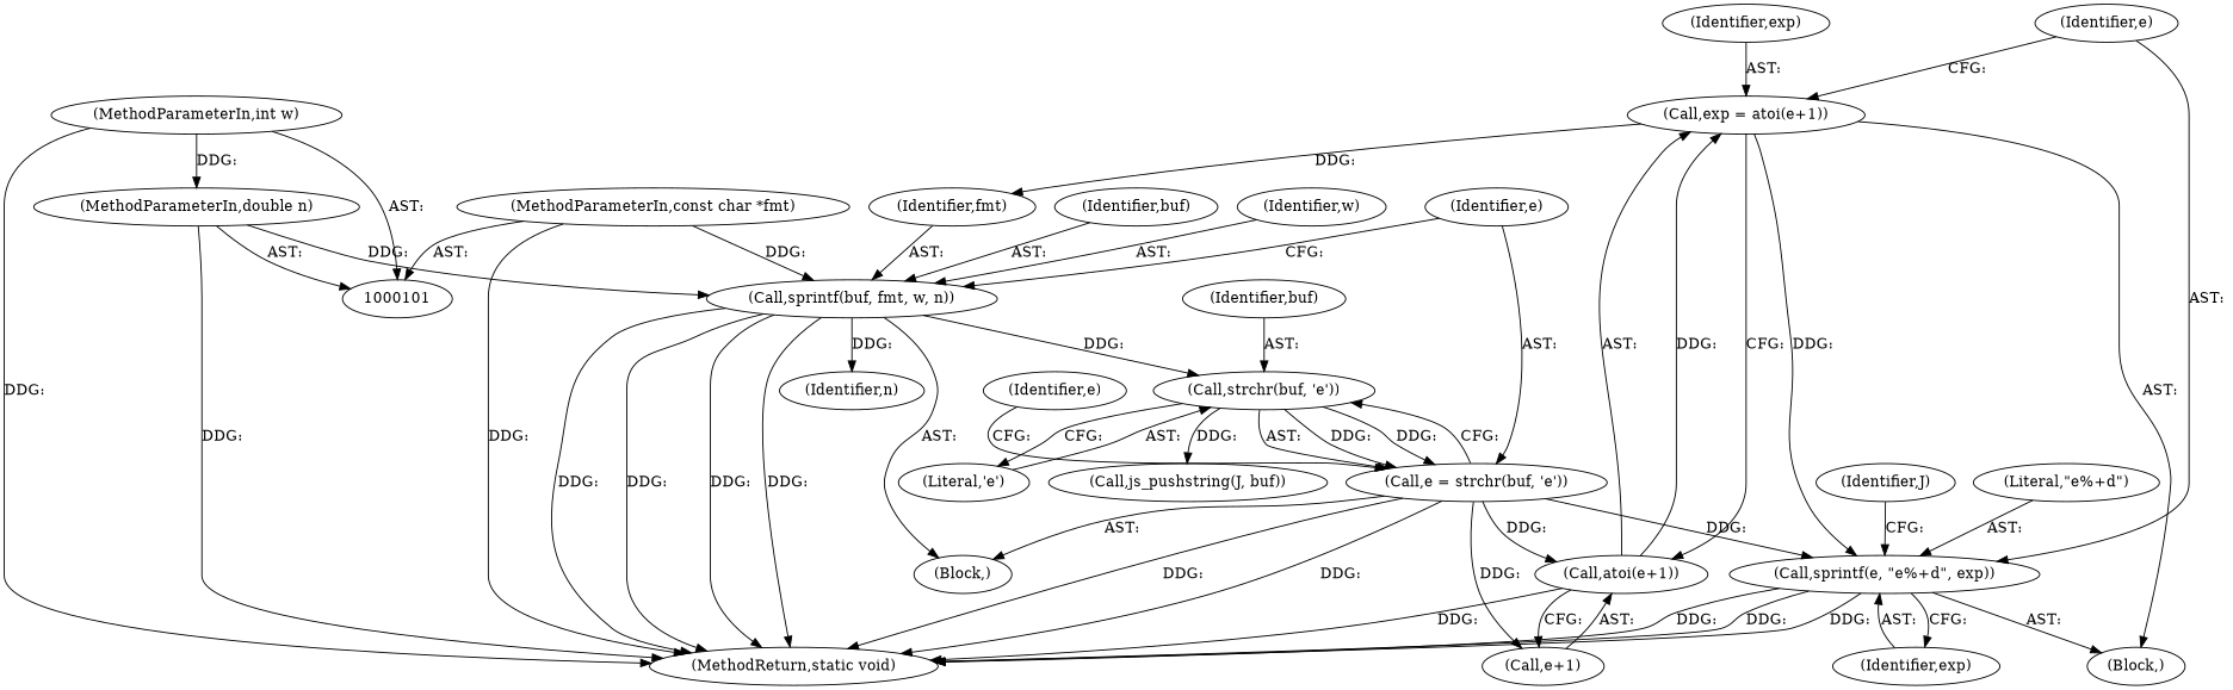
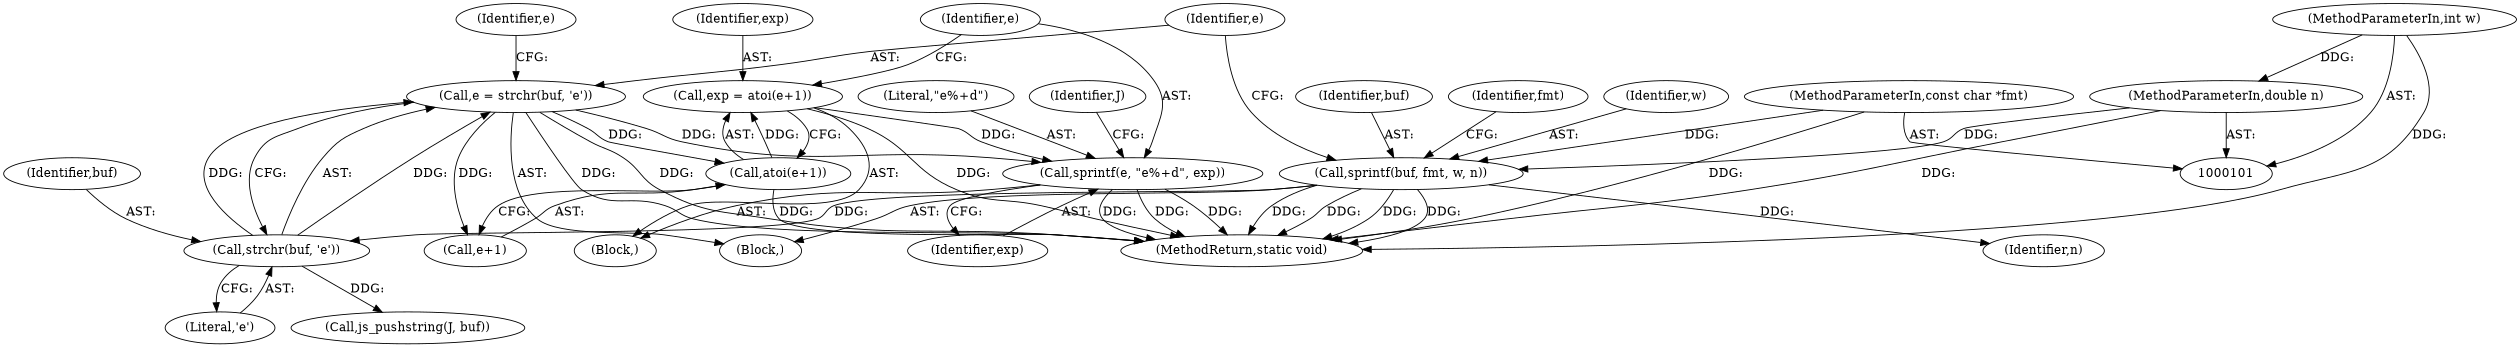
  digraph {
    n1 [label="(Call,sprintf(e, \"e%+d\", exp))"]
    n2 [label="(Block,)"]
    n3 [label="(MethodReturn,static void)"]
    n4 [label="(Identifier,exp)"]
    n5 [label="(Call,e = strchr(buf, 'e'))"]
    n6 [label="(Call,strchr(buf, 'e'))"]
    n7 [label="(Call,atoi(e+1))"]
    n8 [label="(Block,)"]
    n9 [label="(Call,e+1)"]
    n10 [label="(Literal,'e')"]
    n11 [label="(Call,js_pushstring(J, buf))"]
    n12 [label="(Call,exp = atoi(e+1))"]
    n13 [label="(Call,sprintf(buf, fmt, w, n))"]
    n14 [label="(Identifier,n)"]
    n15 [label="(MethodParameterIn,const char *fmt)"]
    1000101
    n17 [label="(MethodParameterIn,int w)"]
    n18 [label="(MethodParameterIn,double n)"]
    n19 [label="(Identifier,e)"]
    n20 [label="(Identifier,e)"]
    n21 [label="(Identifier,J)"]
    n22 [label="(Identifier,buf)"]
    n23 [label="(Identifier,fmt)"]
    n24 [label="(Identifier,e)"]
    n25 [label="(Identifier,buf)"]
    n26 [label="(Literal,\"e%+d\")"]
    n27 [label="(Identifier,w)"]
    n28 [label="(Identifier,exp)"]
    n1 -> n2 [label="AST: "]
    n1 -> n3 [label="DDG: "]
    n1 -> n3 [label="DDG: "]
    n1 -> n3 [label="DDG: "]
    n1 -> n4 [label="CFG: "]
    n4 -> n1 [label="AST: "]
    n5 -> n1 [label="DDG: "]
    n5 -> n3 [label="DDG: "]
    n5 -> n3 [label="DDG: "]
    n5 -> n6 [label="CFG: "]
    n5 -> n7 [label="DDG: "]
    n5 -> n8 [label="AST: "]
    n5 -> n9 [label="DDG: "]
    n6 -> n5 [label="AST: "]
    n6 -> n5 [label="DDG: "]
    n6 -> n5 [label="DDG: "]
    n6 -> n10 [label="CFG: "]
    n6 -> n11 [label="DDG: "]
    n7 -> n3 [label="DDG: "]
    n7 -> n9 [label="CFG: "]
    n7 -> n12 [label="AST: "]
    n7 -> n12 [label="DDG: "]
    n9 -> n7 [label="AST: "]
    n10 -> n6 [label="AST: "]
    n12 -> n1 [label="DDG: "]
    n12 -> n2 [label="AST: "]
-   n12 -> n23 [label="DDG: "]
+   n12 -> n3 [label="DDG: "]
    n12 -> n7 [label="CFG: "]
    n13 -> n3 [label="DDG: "]
    n13 -> n3 [label="DDG: "]
    n13 -> n3 [label="DDG: "]
    n13 -> n3 [label="DDG: "]
    n13 -> n6 [label="DDG: "]
    n13 -> n8 [label="AST: "]
    n13 -> n14 [label="DDG: "]
    n15 -> n3 [label="DDG: "]
    n15 -> n13 [label="DDG: "]
    n15 -> 1000101 [label="AST: "]
    n17 -> n3 [label="DDG: "]
    n17 -> 1000101 [label="AST: "]
    n17 -> n18 [label="DDG: "]
    n18 -> n3 [label="DDG: "]
    n18 -> n13 [label="DDG: "]
    n18 -> 1000101 [label="AST: "]
    n19 -> n5 [label="AST: "]
    n19 -> n13 [label="CFG: "]
    n20 -> n1 [label="AST: "]
    n20 -> n12 [label="CFG: "]
    n21 -> n1 [label="CFG: "]
    n22 -> n13 [label="AST: "]
-   n23 -> n13 [label="AST: "]
+   n23 -> n13 [label="CFG: "]
    n24 -> n5 [label="CFG: "]
    n25 -> n6 [label="AST: "]
    n26 -> n1 [label="AST: "]
    n27 -> n13 [label="AST: "]
    n28 -> n12 [label="AST: "]
  }
